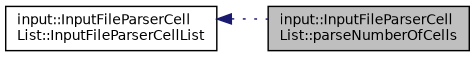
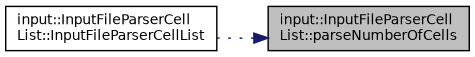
  digraph {
    rankdir=RL
    node [color=black fontname=Helvetica fontsize=10 shape=record style=filled]
    n1 [fillcolor=grey75 fontcolor=black height=0.2 label="input::InputFileParserCell\lList::parseNumberOfCells" width=0.4]
    n2 [fillcolor=white height=0.2 label="input::InputFileParserCell\lList::InputFileParserCellList" width=0.4]
-   n2 -> n1 [color=midnightblue dir=back fontname=Helvetica fontsize=10 labelfontname=Helvetica labelfontsize=10 style=dotted]
+   n1 -> n2 [color=midnightblue dir=back fontname=Helvetica fontsize=10 labelfontname=Helvetica labelfontsize=10 style=dotted]
  }
